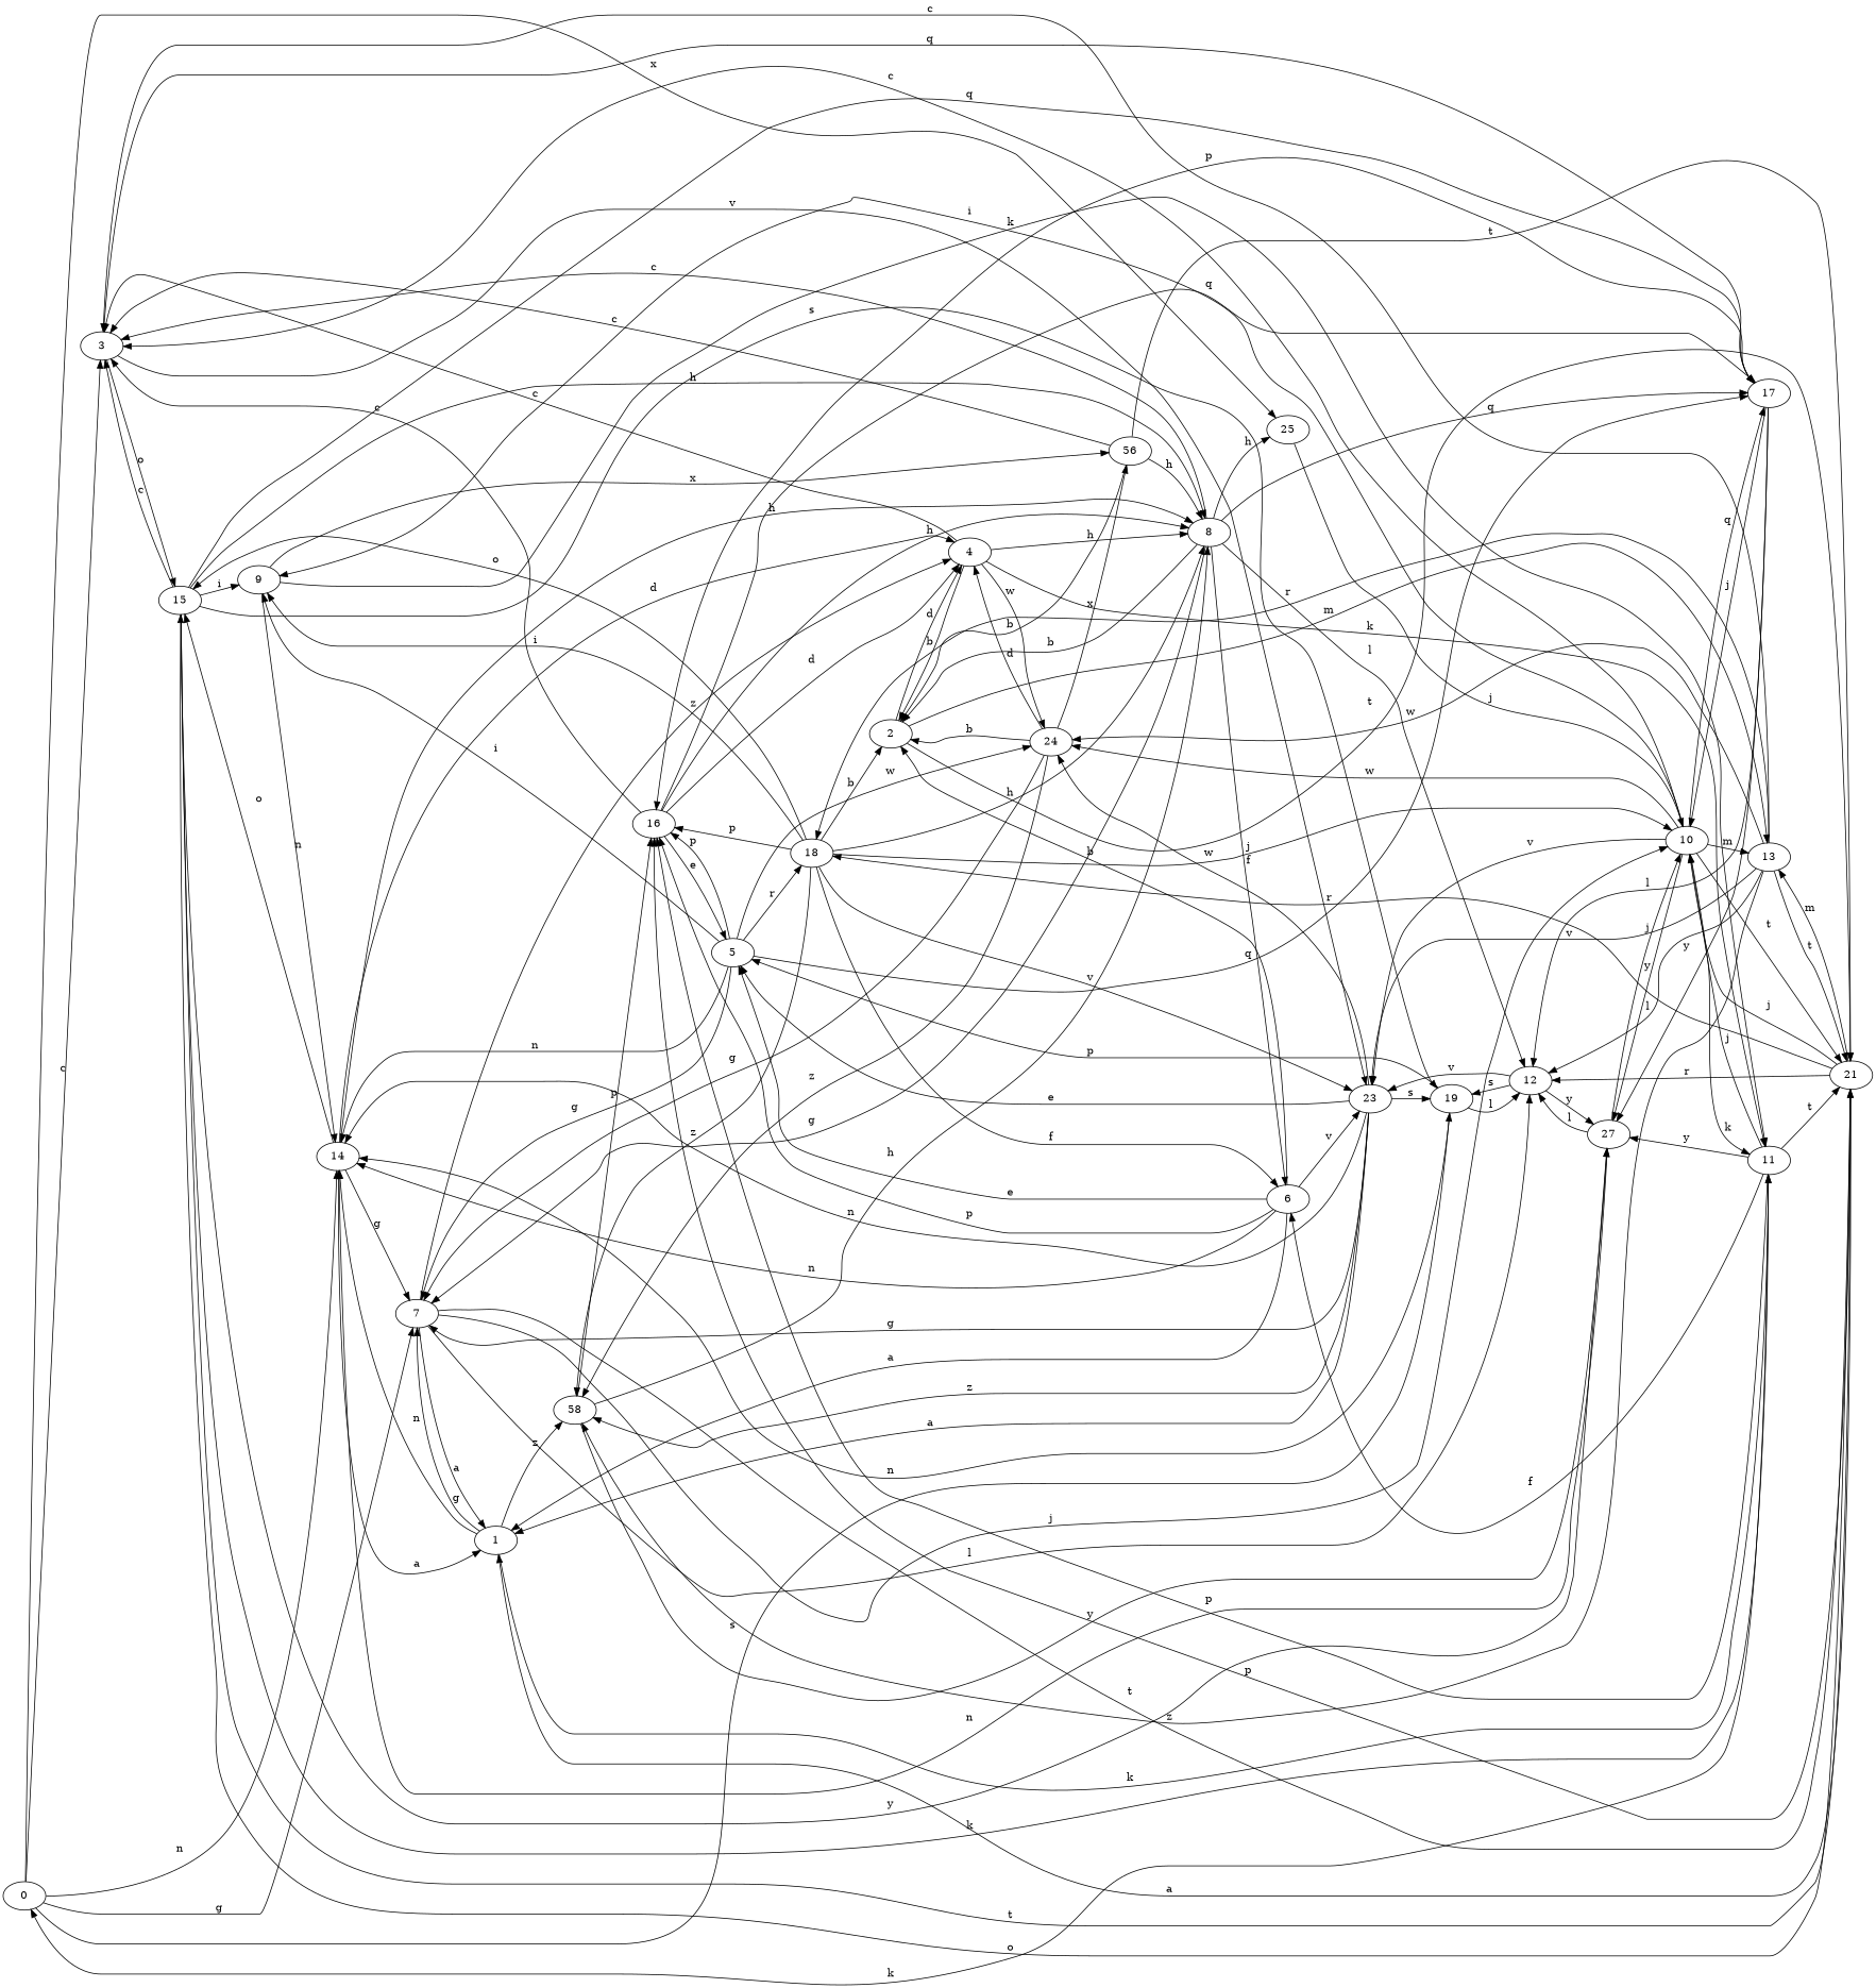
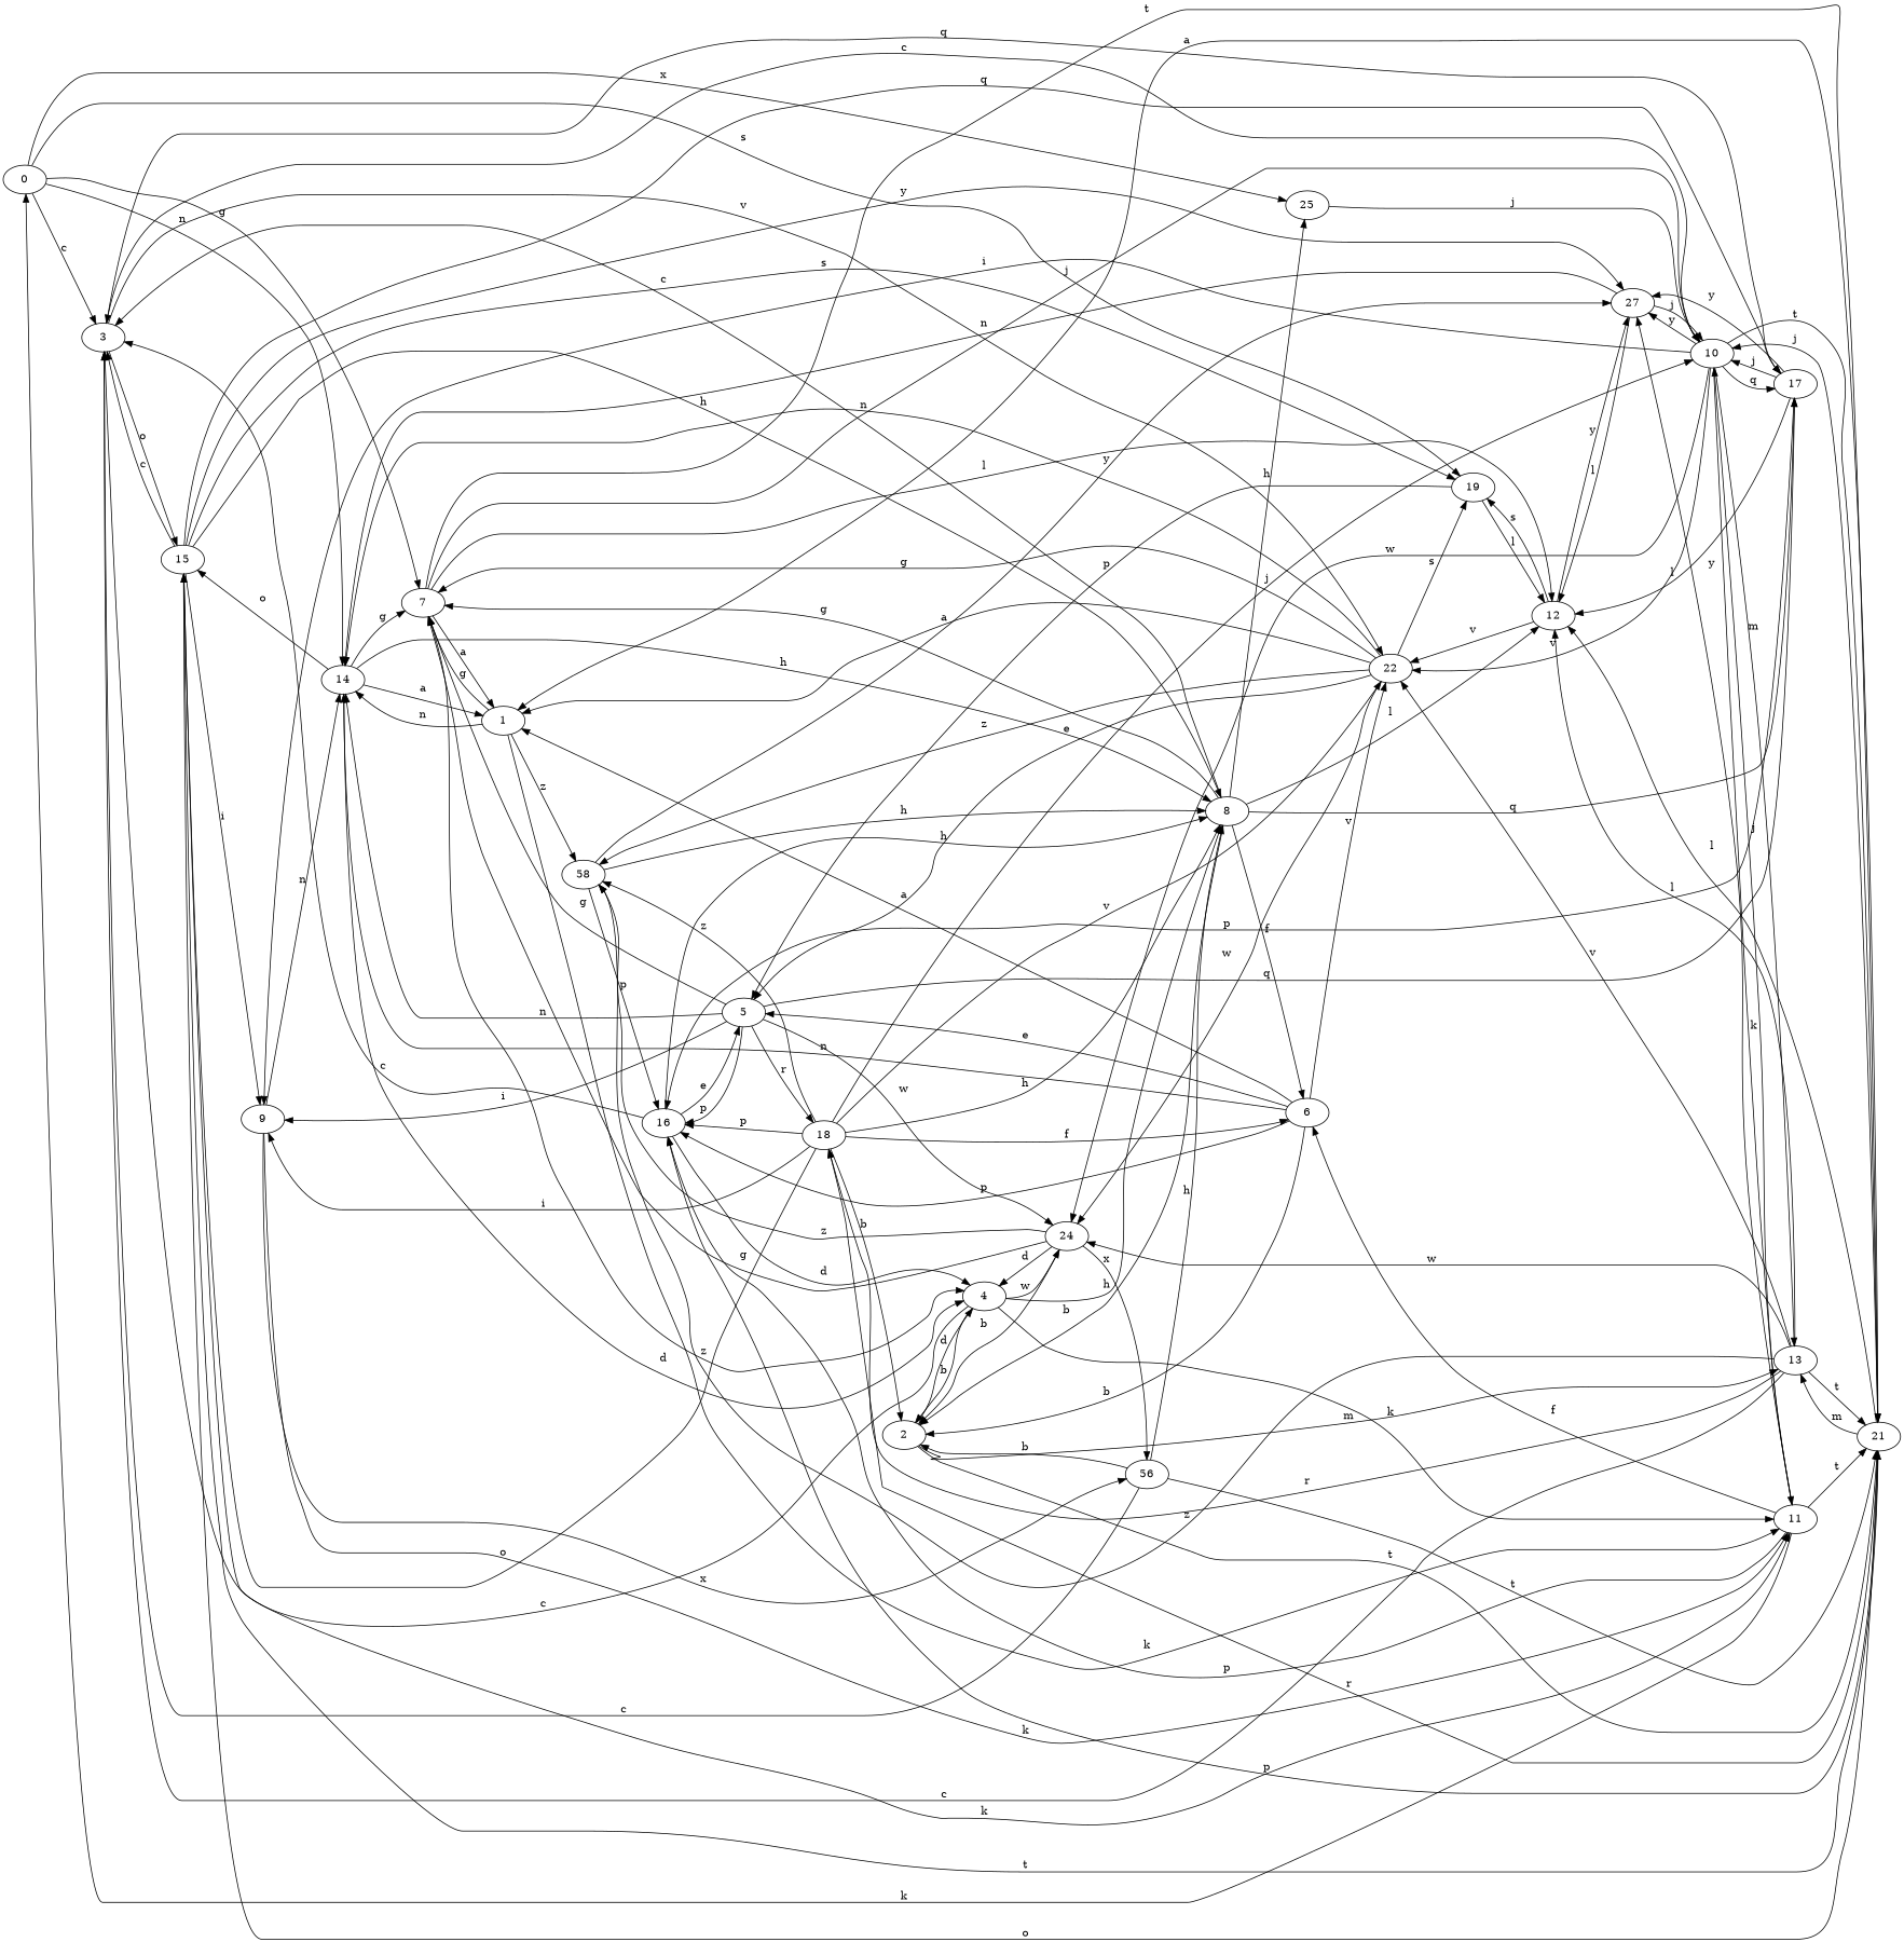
  strict digraph {
    rankdir=LR
    0
    3
    7
    14
    19
    25
    15
    17
-   22 [label=23]
+   22
    1
    4
    21
    10
    12
    11
    16
    6
    27
    8
    5
    n21 [label=58]
    2
    13
    24
    18
    9
    n27 [label=56]
    0 -> 3 [label=c]
    0 -> 7 [label=g]
    0 -> 14 [label=n]
    0 -> 19 [label=s]
    0 -> 25 [label=x]
    3 -> 15 [label=o]
    3 -> 17 [label=q]
    3 -> 22 [label=v]
    7 -> 1 [label=a]
    7 -> 4 [label=z]
    7 -> 21 [label=t]
    7 -> 10 [label=j]
    7 -> 12 [label=l]
    14 -> 7 [label=g]
    14 -> 15 [label=o]
    14 -> 1 [label=a]
    14 -> 4 [label=d]
    14 -> 8 [label=h]
-   19 -> 14 [label=n]
    19 -> 12 [label=l]
    19 -> 5 [label=p]
    25 -> 10 [label=j]
    15 -> 3 [label=c]
    15 -> 19 [label=s]
    15 -> 17 [label=q]
    15 -> 21 [label=t]
    15 -> 11 [label=k]
    15 -> 27 [label=y]
    15 -> 8 [label=h]
    15 -> 9 [label=i]
    17 -> 10 [label=j]
    17 -> 12 [label=l]
    17 -> 16 [label=p]
    17 -> 27 [label=y]
    22 -> 7 [label=g]
    22 -> 14 [label=n]
    22 -> 19 [label=s]
    22 -> 1 [label=a]
    22 -> 5 [label=e]
    22 -> n21 [label=z]
    22 -> 24 [label=w]
    1 -> 7 [label=g]
    1 -> 14 [label=n]
    1 -> 11 [label=k]
    1 -> n21 [label=z]
    4 -> 3 [label=c]
    4 -> 11 [label=k]
    4 -> 8 [label=h]
    4 -> 2 [label=b]
    4 -> 24 [label=w]
    21 -> 15 [label=o]
    21 -> 1 [label=a]
    21 -> 10 [label=j]
-   21 -> 12 [label=r]
+   21 -> 12 [label=l]
    21 -> 16 [label=p]
    21 -> 13 [label=m]
    21 -> 18 [label=r]
    10 -> 3 [label=c]
    10 -> 17 [label=q]
    10 -> 22 [label=v]
    10 -> 21 [label=t]
    10 -> 11 [label=k]
    10 -> 27 [label=y]
    10 -> 13 [label=m]
    10 -> 24 [label=w]
    10 -> 9 [label=i]
    12 -> 19 [label=s]
    12 -> 22 [label=v]
    12 -> 27 [label=y]
    11 -> 0 [label=k]
    11 -> 21 [label=t]
    11 -> 10 [label=j]
    11 -> 16 [label=p]
    11 -> 6 [label=f]
    11 -> 27 [label=y]
    16 -> 3 [label=c]
-   16 -> 17 [label=q]
    16 -> 4 [label=d]
    16 -> 8 [label=h]
    16 -> 5 [label=e]
    6 -> 14 [label=n]
    6 -> 22 [label=v]
    6 -> 1 [label=a]
    6 -> 16 [label=p]
    6 -> 5 [label=e]
    6 -> 2 [label=b]
    27 -> 14 [label=n]
    27 -> 10 [label=j]
    27 -> 12 [label=l]
    8 -> 3 [label=c]
    8 -> 7 [label=g]
    8 -> 25 [label=h]
    8 -> 17 [label=q]
    8 -> 12 [label=l]
    8 -> 6 [label=f]
    8 -> 2 [label=b]
    5 -> 7 [label=g]
    5 -> 14 [label=n]
    5 -> 17 [label=q]
    5 -> 16 [label=p]
    5 -> 24 [label=w]
    5 -> 18 [label=r]
    5 -> 9 [label=i]
    n21 -> 16 [label=p]
    n21 -> 27 [label=y]
    n21 -> 8 [label=h]
    2 -> 4 [label=d]
    2 -> 21 [label=t]
    2 -> 13 [label=m]
    13 -> 3 [label=c]
    13 -> 22 [label=v]
    13 -> 21 [label=t]
    13 -> 12 [label=l]
    13 -> n21 [label=z]
    13 -> 24 [label=w]
    13 -> 18 [label=r]
    24 -> 7 [label=g]
    24 -> 4 [label=d]
    24 -> n21 [label=z]
    24 -> 2 [label=b]
    24 -> n27 [label=x]
    18 -> 15 [label=o]
    18 -> 22 [label=v]
    18 -> 10 [label=j]
    18 -> 16 [label=p]
    18 -> 6 [label=f]
    18 -> 8 [label=h]
    18 -> n21 [label=z]
    18 -> 2 [label=b]
    18 -> 9 [label=i]
    9 -> 14 [label=n]
    9 -> 11 [label=k]
    9 -> n27 [label=x]
    n27 -> 3 [label=c]
    n27 -> 21 [label=t]
    n27 -> 8 [label=h]
    n27 -> 2 [label=b]
  }
